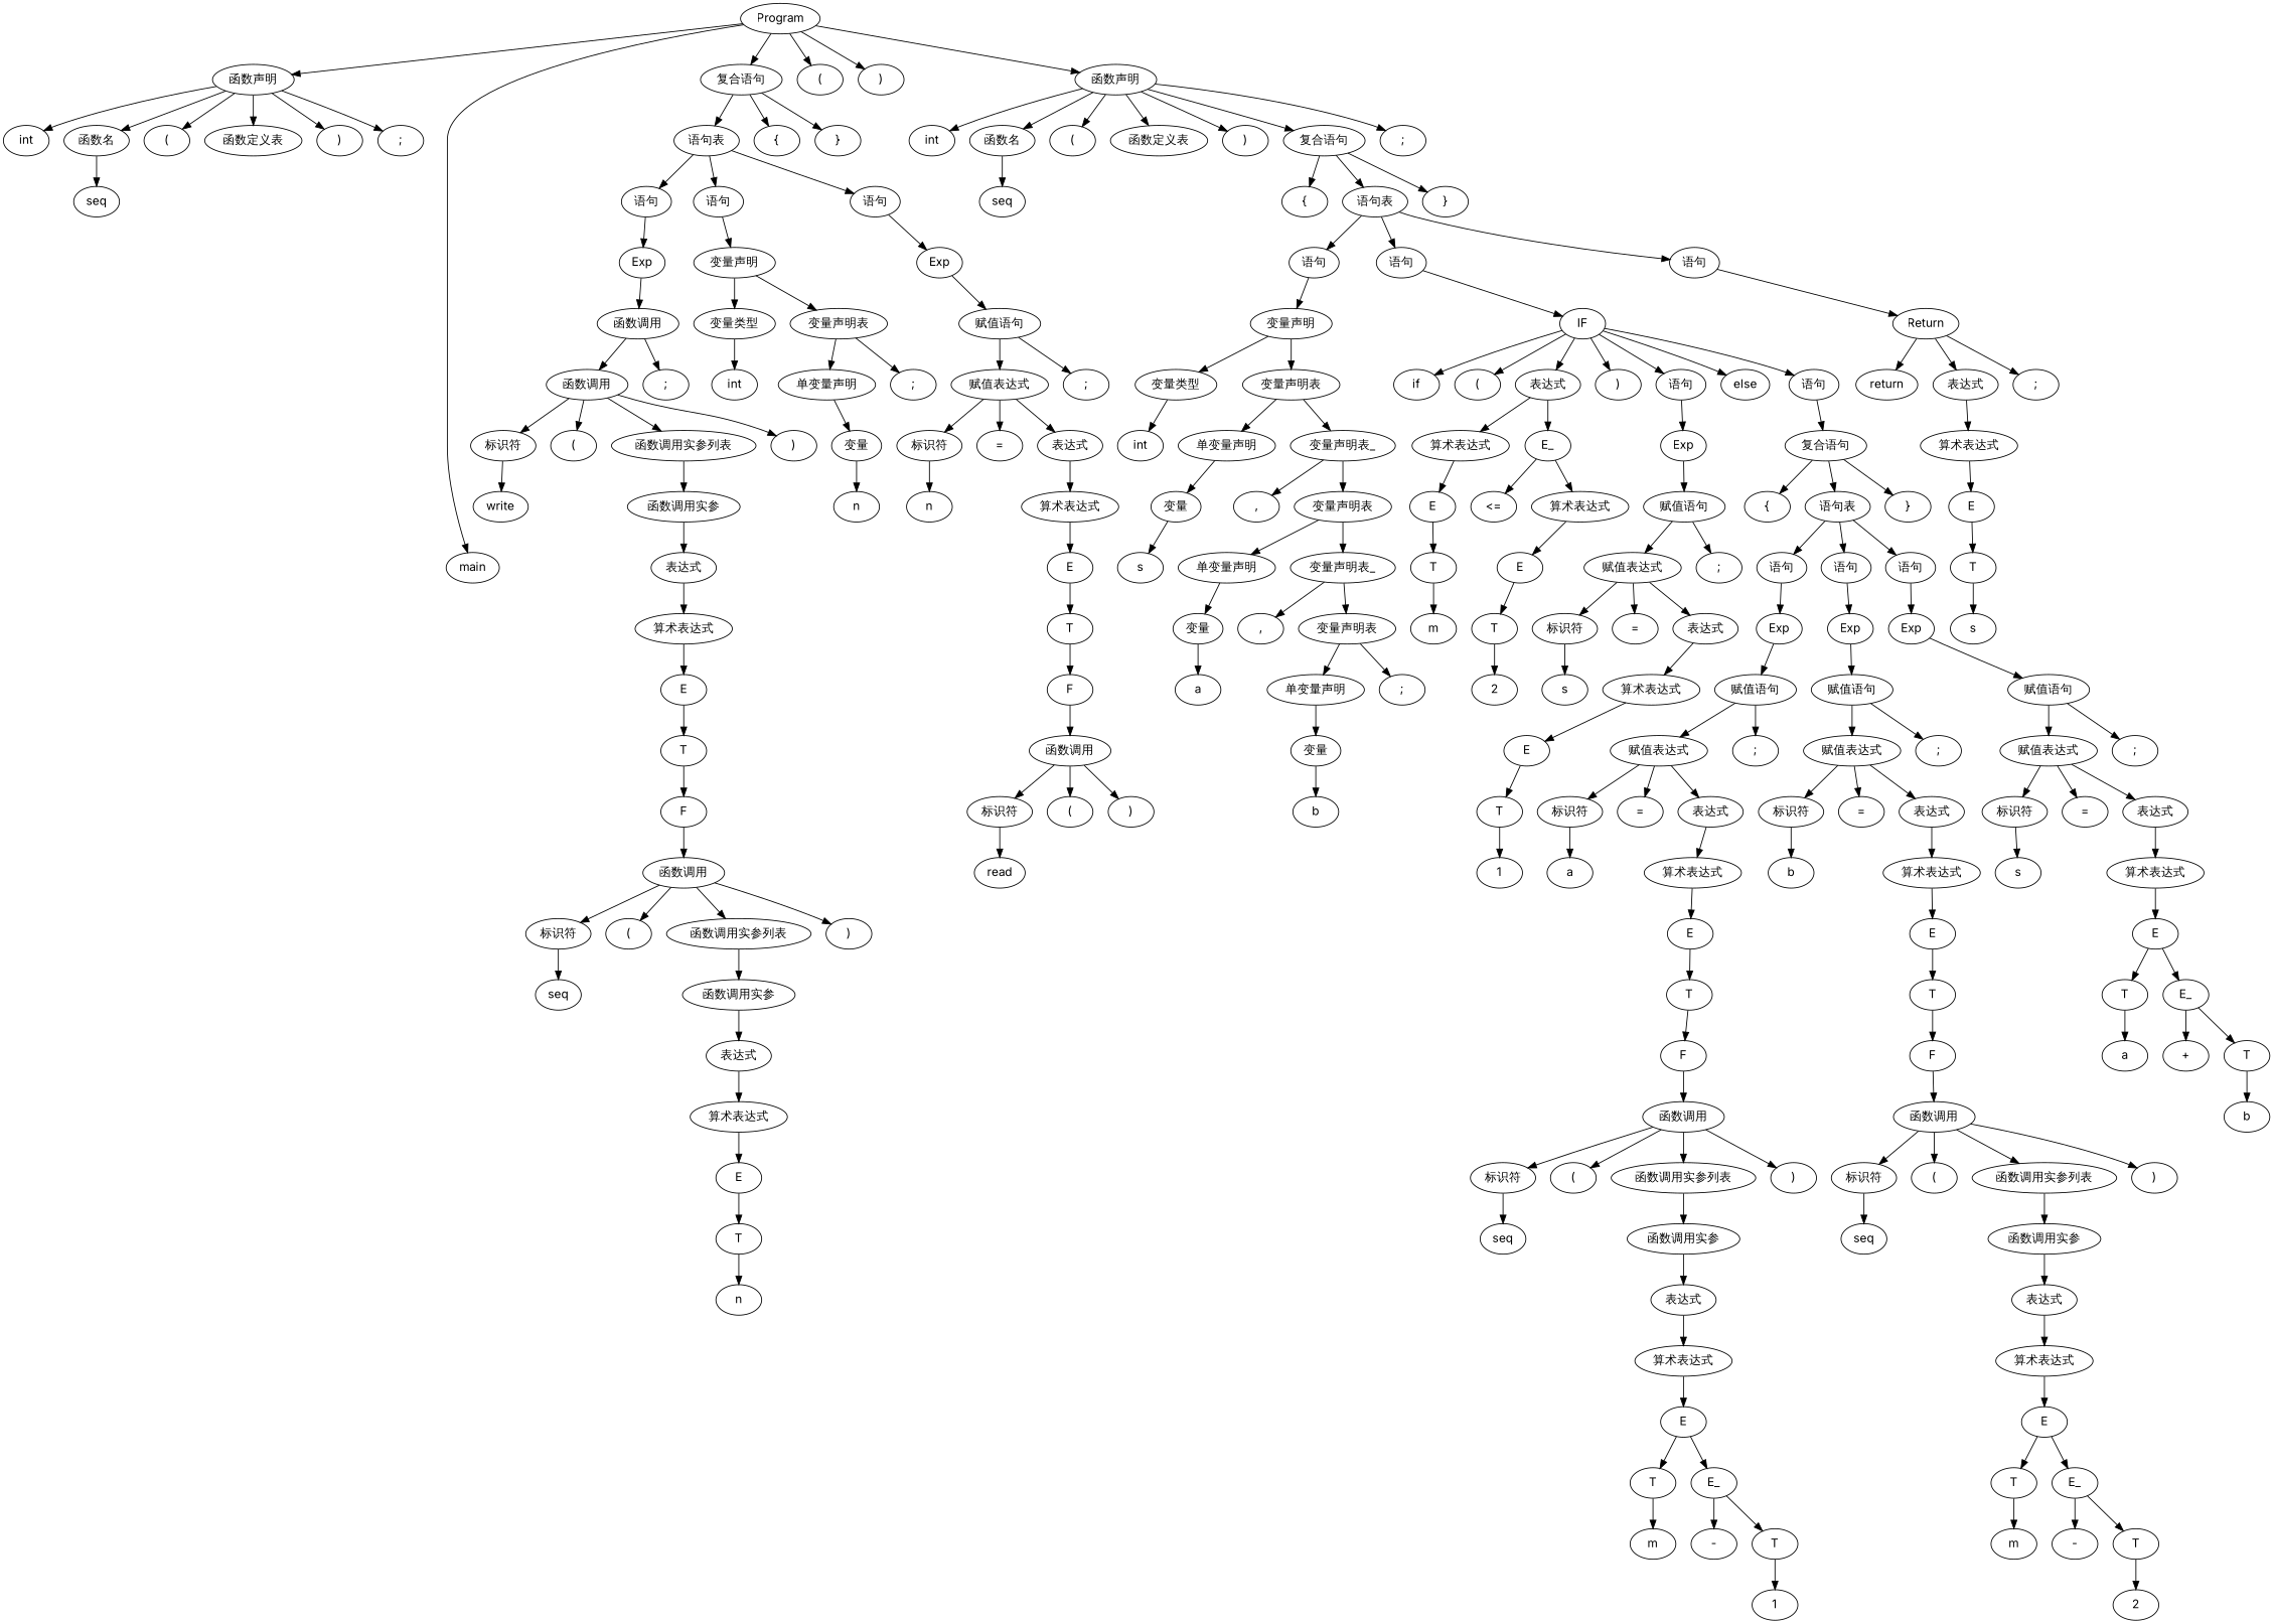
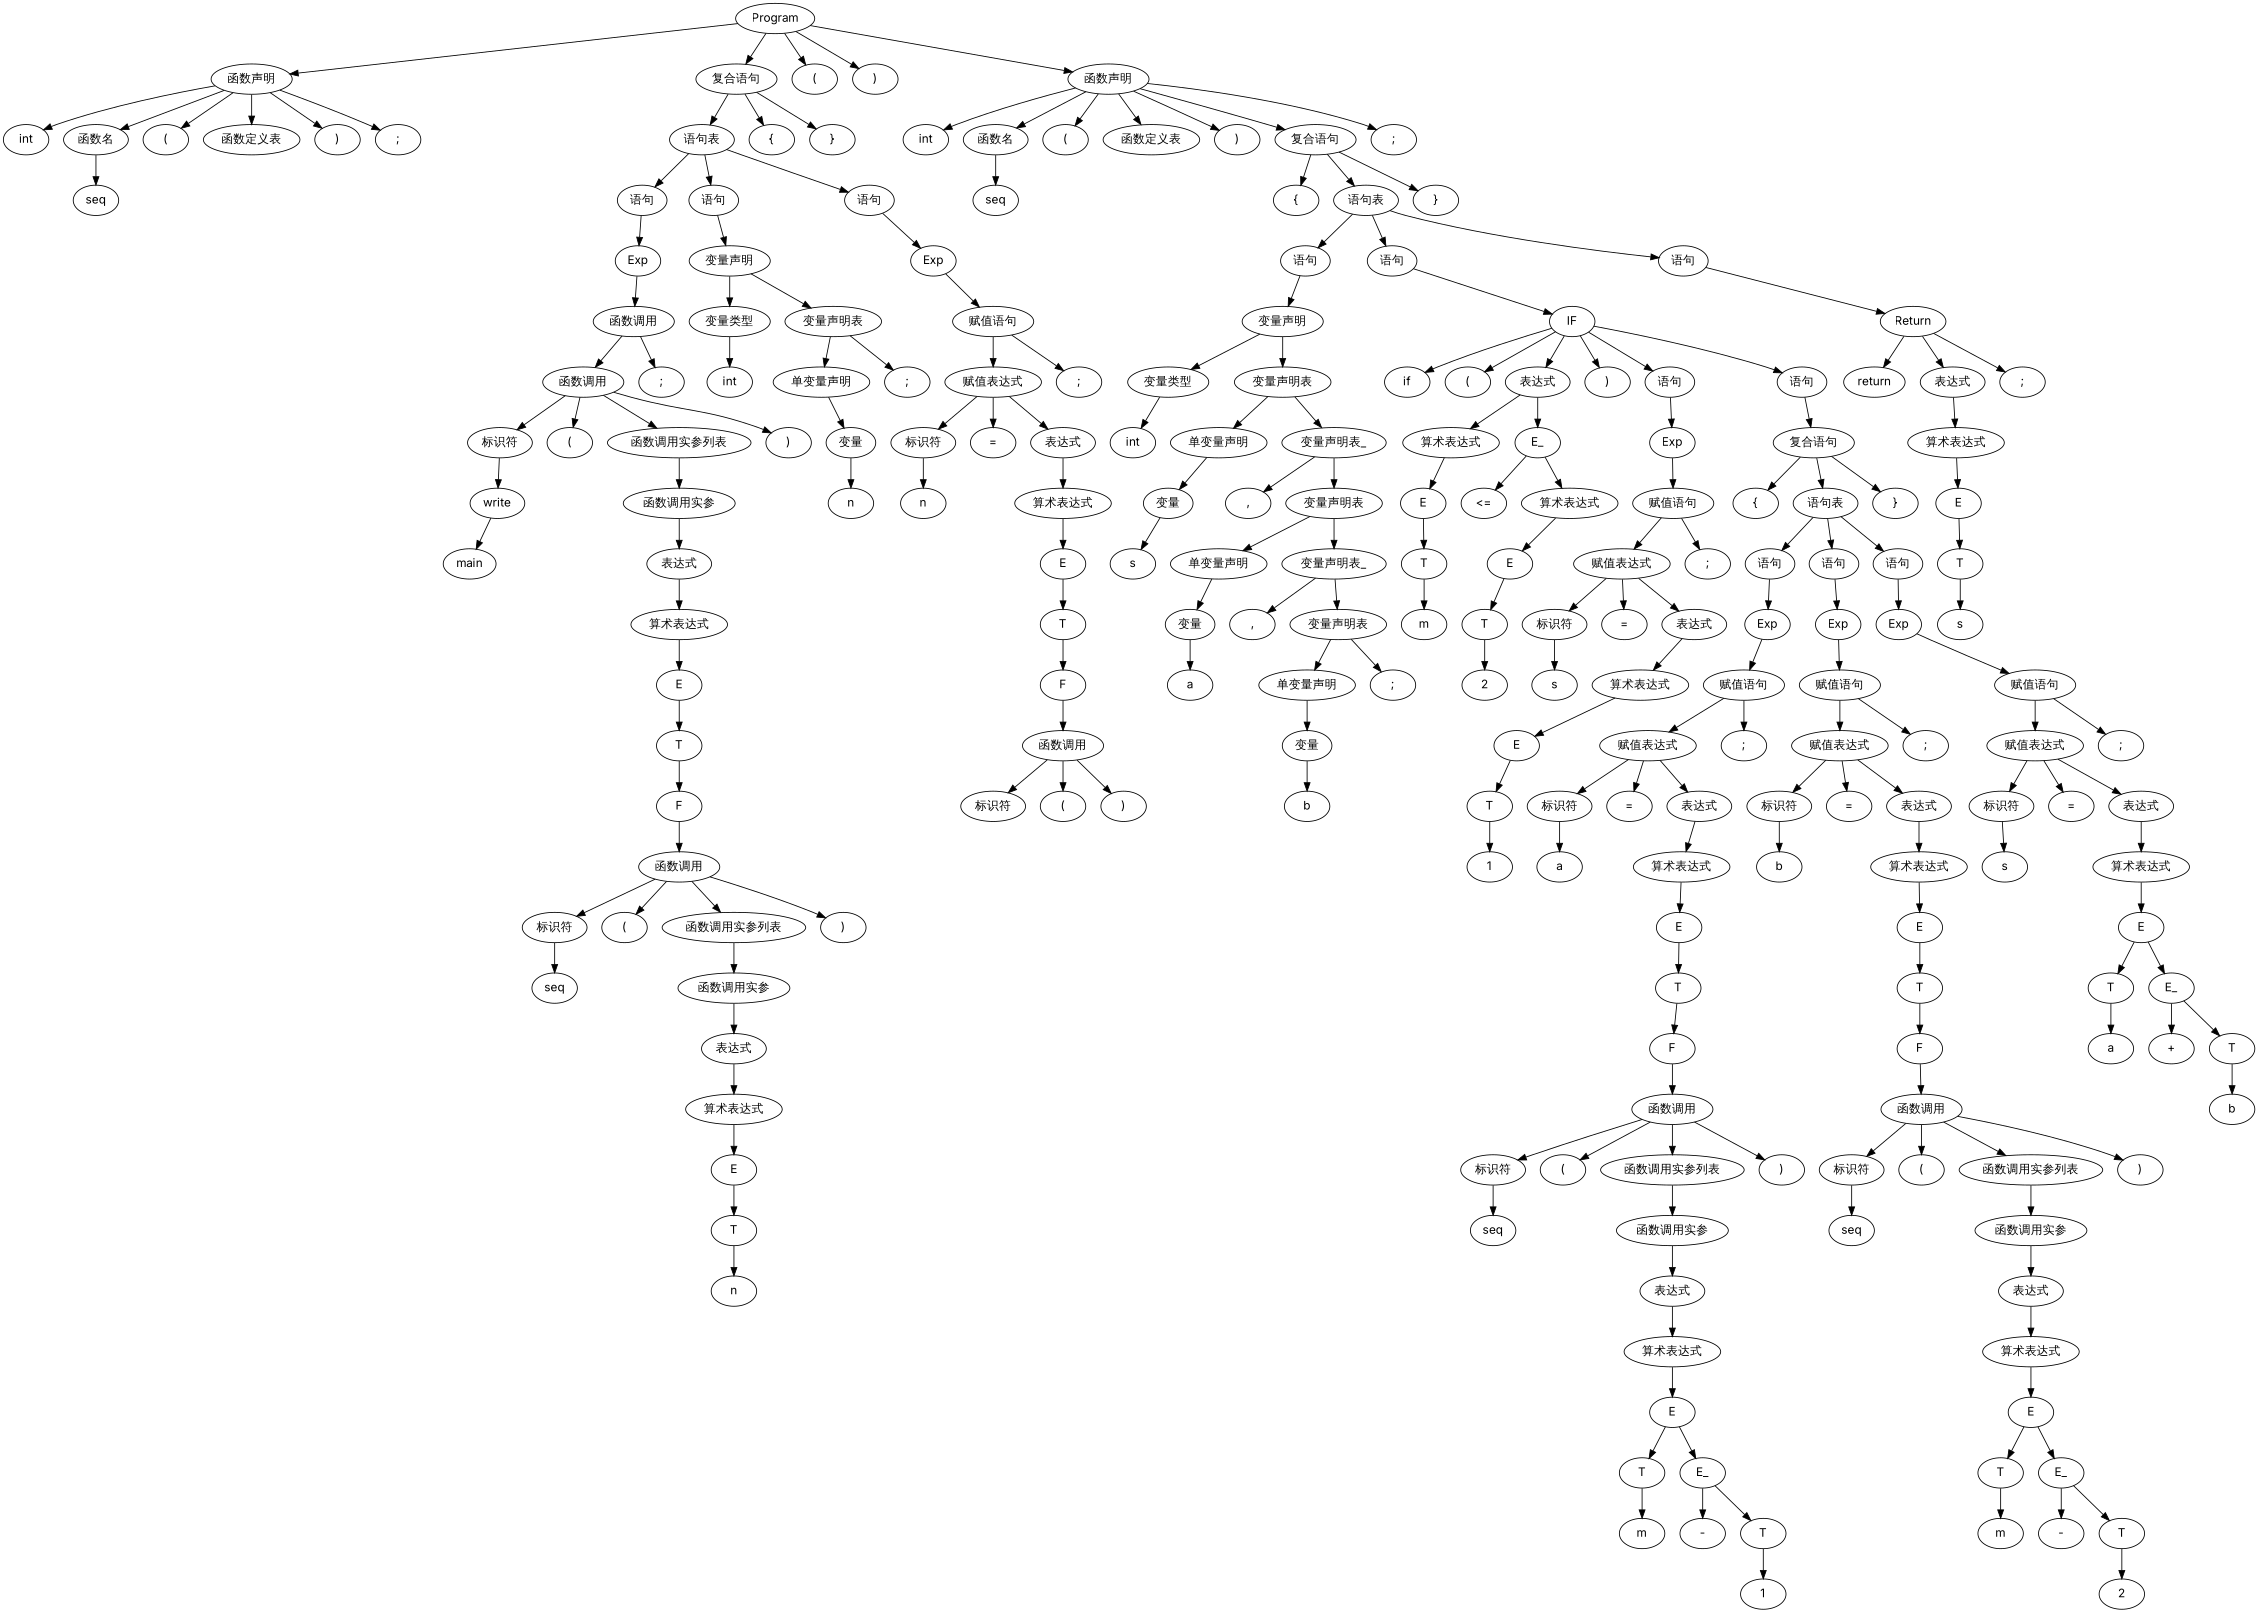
  digraph {
    fontname=Inter
    node [fontname=Inter]
    edge [fontname=Inter]
    n1 [label=Program]
    n2 [label="函数声明"]
    n3 [label=main]
    n4 [label="("]
    n5 [label=")"]
    n6 [label="复合语句"]
    n7 [label="函数声明"]
    n8 [label=int]
    n9 [label="函数名"]
    n10 [label="("]
    n11 [label="函数定义表"]
    n12 [label=")"]
    n13 [label=";"]
    n14 [label="{"]
    n15 [label="语句表"]
    n16 [label="}"]
    n17 [label=int]
    n18 [label="函数名"]
    n19 [label="("]
    n20 [label="函数定义表"]
    n21 [label=")"]
    n22 [label="复合语句"]
    n23 [label=";"]
    n24 [label=seq]
    n25 [label="语句"]
    n26 [label="语句"]
    n27 [label="语句"]
    n28 [label="变量声明"]
    n29 [label=Exp]
    n30 [label=Exp]
    n31 [label="变量类型"]
    n32 [label="变量声明表"]
    n33 [label=int]
    n34 [label="单变量声明"]
    n35 [label=";"]
    n36 [label="变量"]
    n37 [label=n]
    n38 [label="赋值语句"]
    n39 [label="赋值表达式"]
    n40 [label=";"]
    n41 [label="标识符"]
    n42 [label="="]
    n43 [label="表达式"]
    n44 [label=n]
    n45 [label="算术表达式"]
    n46 [label=E]
    n47 [label=T]
    n48 [label=F]
    n49 [label="函数调用"]
    n50 [label="标识符"]
    n51 [label="("]
    n52 [label=")"]
-   n53 [label=read]
    n54 [label="函数调用"]
    n55 [label="函数调用"]
    n56 [label=";"]
    n57 [label="标识符"]
    n58 [label="("]
    n59 [label="函数调用实参列表"]
    n60 [label=")"]
    n61 [label=write]
    n62 [label="函数调用实参"]
    n63 [label="表达式"]
    n64 [label="算术表达式"]
    n65 [label=E]
    n66 [label=T]
    n67 [label=F]
    n68 [label="函数调用"]
    n69 [label="标识符"]
    n70 [label="("]
    n71 [label="函数调用实参列表"]
    n72 [label=")"]
    n73 [label=seq]
    n74 [label="函数调用实参"]
    n75 [label="表达式"]
    n76 [label="算术表达式"]
    n77 [label=E]
    n78 [label=T]
    n79 [label=n]
    n80 [label=seq]
    n81 [label="{"]
    n82 [label="语句表"]
    n83 [label="}"]
    n84 [label="语句"]
    n85 [label="语句"]
    n86 [label="语句"]
    n87 [label="变量声明"]
    n88 [label=IF]
    n89 [label=Return]
    n90 [label="变量类型"]
    n91 [label="变量声明表"]
    n92 [label=int]
    n93 [label="单变量声明"]
    n94 [label="变量声明表_"]
    n95 [label="变量"]
    n96 [label=","]
    n97 [label="变量声明表"]
    n98 [label=s]
    n99 [label="单变量声明"]
    n100 [label="变量声明表_"]
    n101 [label="变量"]
    n102 [label=","]
    n103 [label="变量声明表"]
    n104 [label=a]
    n105 [label="单变量声明"]
    n106 [label=";"]
    n107 [label="变量"]
    n108 [label=b]
    n109 [label=if]
    n110 [label="("]
    n111 [label="表达式"]
    n112 [label=")"]
    n113 [label="语句"]
-   n114 [label=else]
    n115 [label="语句"]
    n116 [label="算术表达式"]
    n117 [label=E_]
    n118 [label=Exp]
    n119 [label="复合语句"]
    n120 [label=E]
    n121 [label="<="]
    n122 [label="算术表达式"]
    n123 [label=T]
    n124 [label=m]
    n125 [label=E]
    n126 [label=T]
    n127 [label=2]
    n128 [label="赋值语句"]
    n129 [label="赋值表达式"]
    n130 [label=";"]
    n131 [label="标识符"]
    n132 [label="="]
    n133 [label="表达式"]
    n134 [label=s]
    n135 [label="算术表达式"]
    n136 [label=E]
    n137 [label=T]
    n138 [label=1]
    n139 [label="{"]
    n140 [label="语句表"]
    n141 [label="}"]
    n142 [label="语句"]
    n143 [label="语句"]
    n144 [label="语句"]
    n145 [label=Exp]
    n146 [label=Exp]
    n147 [label=Exp]
    n148 [label="赋值语句"]
    n149 [label="赋值表达式"]
    n150 [label=";"]
    n151 [label="标识符"]
    n152 [label="="]
    n153 [label="表达式"]
    n154 [label=a]
    n155 [label="算术表达式"]
    n156 [label=E]
    n157 [label=T]
    n158 [label=F]
    n159 [label="函数调用"]
    n160 [label="标识符"]
    n161 [label="("]
    n162 [label="函数调用实参列表"]
    n163 [label=")"]
    n164 [label=seq]
    n165 [label="函数调用实参"]
    n166 [label="表达式"]
    n167 [label="算术表达式"]
    n168 [label=E]
    n169 [label=T]
    n170 [label=E_]
    n171 [label=m]
    n172 [label="-"]
    n173 [label=T]
    n174 [label=1]
    n175 [label="赋值语句"]
    n176 [label="赋值表达式"]
    n177 [label=";"]
    n178 [label="标识符"]
    n179 [label="="]
    n180 [label="表达式"]
    n181 [label=b]
    n182 [label="算术表达式"]
    n183 [label=E]
    n184 [label=T]
    n185 [label=F]
    n186 [label="函数调用"]
    n187 [label="标识符"]
    n188 [label="("]
    n189 [label="函数调用实参列表"]
    n190 [label=")"]
    n191 [label=seq]
    n192 [label="函数调用实参"]
    n193 [label="表达式"]
    n194 [label="算术表达式"]
    n195 [label=E]
    n196 [label=T]
    n197 [label=E_]
    n198 [label=m]
    n199 [label="-"]
    n200 [label=T]
    n201 [label=2]
    n202 [label="赋值语句"]
    n203 [label="赋值表达式"]
    n204 [label=";"]
    n205 [label="标识符"]
    n206 [label="="]
    n207 [label="表达式"]
    n208 [label=s]
    n209 [label="算术表达式"]
    n210 [label=E]
    n211 [label=T]
    n212 [label=E_]
    n213 [label=a]
    n214 [label="+"]
    n215 [label=T]
    n216 [label=b]
    n217 [label=return]
    n218 [label="表达式"]
    n219 [label=";"]
    n220 [label="算术表达式"]
    n221 [label=E]
    n222 [label=T]
    n223 [label=s]
    n1 -> n2
-   n1 -> n3
+   n61 -> n3
    n1 -> n4
    n1 -> n5
    n1 -> n6
    n1 -> n7
    n2 -> n8
    n2 -> n9
    n2 -> n10
    n2 -> n11
    n2 -> n12
    n2 -> n13
    n6 -> n14
    n6 -> n15
    n6 -> n16
    n7 -> n17
    n7 -> n18
    n7 -> n19
    n7 -> n20
    n7 -> n21
    n7 -> n22
    n7 -> n23
    n9 -> n24
    n15 -> n25
    n15 -> n26
    n15 -> n27
    n18 -> n80
    n22 -> n81
    n22 -> n82
    n22 -> n83
    n25 -> n28
    n26 -> n29
    n27 -> n30
    n28 -> n31
    n28 -> n32
    n29 -> n38
    n30 -> n54
    n31 -> n33
    n32 -> n34
    n32 -> n35
    n34 -> n36
    n36 -> n37
    n38 -> n39
    n38 -> n40
    n39 -> n41
    n39 -> n42
    n39 -> n43
    n41 -> n44
    n43 -> n45
    n45 -> n46
    n46 -> n47
    n47 -> n48
    n48 -> n49
    n49 -> n50
    n49 -> n51
    n49 -> n52
-   n50 -> n53
    n54 -> n55
    n54 -> n56
    n55 -> n57
    n55 -> n58
    n55 -> n59
    n55 -> n60
    n57 -> n61
    n59 -> n62
    n62 -> n63
    n63 -> n64
    n64 -> n65
    n65 -> n66
    n66 -> n67
    n67 -> n68
    n68 -> n69
    n68 -> n70
    n68 -> n71
    n68 -> n72
    n69 -> n73
    n71 -> n74
    n74 -> n75
    n75 -> n76
    n76 -> n77
    n77 -> n78
    n78 -> n79
    n82 -> n84
    n82 -> n85
    n82 -> n86
    n84 -> n87
    n85 -> n88
    n86 -> n89
    n87 -> n90
    n87 -> n91
    n88 -> n109
    n88 -> n110
    n88 -> n111
    n88 -> n112
    n88 -> n113
-   n88 -> n114
    n88 -> n115
    n89 -> n217
    n89 -> n218
    n89 -> n219
    n90 -> n92
    n91 -> n93
    n91 -> n94
    n93 -> n95
    n94 -> n96
    n94 -> n97
    n95 -> n98
    n97 -> n99
    n97 -> n100
    n99 -> n101
    n100 -> n102
    n100 -> n103
    n101 -> n104
    n103 -> n105
    n103 -> n106
    n105 -> n107
    n107 -> n108
    n111 -> n116
    n111 -> n117
    n113 -> n118
    n115 -> n119
    n116 -> n120
    n117 -> n121
    n117 -> n122
    n118 -> n128
    n119 -> n139
    n119 -> n140
    n119 -> n141
    n120 -> n123
    n122 -> n125
    n123 -> n124
    n125 -> n126
    n126 -> n127
    n128 -> n129
    n128 -> n130
    n129 -> n131
    n129 -> n132
    n129 -> n133
    n131 -> n134
    n133 -> n135
    n135 -> n136
    n136 -> n137
    n137 -> n138
    n140 -> n142
    n140 -> n143
    n140 -> n144
    n142 -> n145
    n143 -> n146
    n144 -> n147
    n145 -> n148
    n146 -> n175
    n147 -> n202
    n148 -> n149
    n148 -> n150
    n149 -> n151
    n149 -> n152
    n149 -> n153
    n151 -> n154
    n153 -> n155
    n155 -> n156
    n156 -> n157
    n157 -> n158
    n158 -> n159
    n159 -> n160
    n159 -> n161
    n159 -> n162
    n159 -> n163
    n160 -> n164
    n162 -> n165
    n165 -> n166
    n166 -> n167
    n167 -> n168
    n168 -> n169
    n168 -> n170
    n169 -> n171
    n170 -> n172
    n170 -> n173
    n173 -> n174
    n175 -> n176
    n175 -> n177
    n176 -> n178
    n176 -> n179
    n176 -> n180
    n178 -> n181
    n180 -> n182
    n182 -> n183
    n183 -> n184
    n184 -> n185
    n185 -> n186
    n186 -> n187
    n186 -> n188
    n186 -> n189
    n186 -> n190
    n187 -> n191
    n189 -> n192
    n192 -> n193
    n193 -> n194
    n194 -> n195
    n195 -> n196
    n195 -> n197
    n196 -> n198
    n197 -> n199
    n197 -> n200
    n200 -> n201
    n202 -> n203
    n202 -> n204
    n203 -> n205
    n203 -> n206
    n203 -> n207
    n205 -> n208
    n207 -> n209
    n209 -> n210
    n210 -> n211
    n210 -> n212
    n211 -> n213
    n212 -> n214
    n212 -> n215
    n215 -> n216
    n218 -> n220
    n220 -> n221
    n221 -> n222
    n222 -> n223
  }
